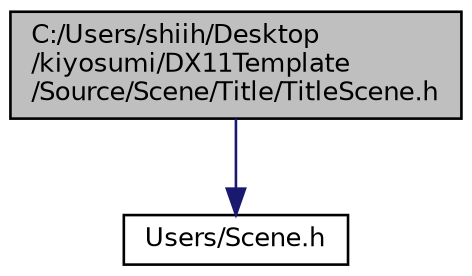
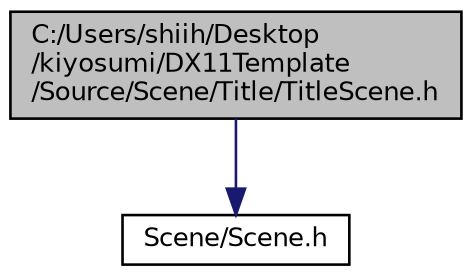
  digraph {
    node [color=black fontname=Helvetica fontsize=10 shape=record style=filled]
    n1 [fillcolor=grey75 fontcolor=black height=0.2 label="C:/Users/shiih/Desktop\l/kiyosumi/DX11Template\l/Source/Scene/Title/TitleScene.h" width=0.4]
-   n2 [fillcolor=white height=0.2 label="Users/Scene.h" width=0.4]
+   n2 [fillcolor=white height=0.2 label="Scene/Scene.h" width=0.4]
    n1 -> n2 [color=midnightblue fontname=Helvetica fontsize=10 labelfontname=Helvetica labelfontsize=10 style=solid]
  }
